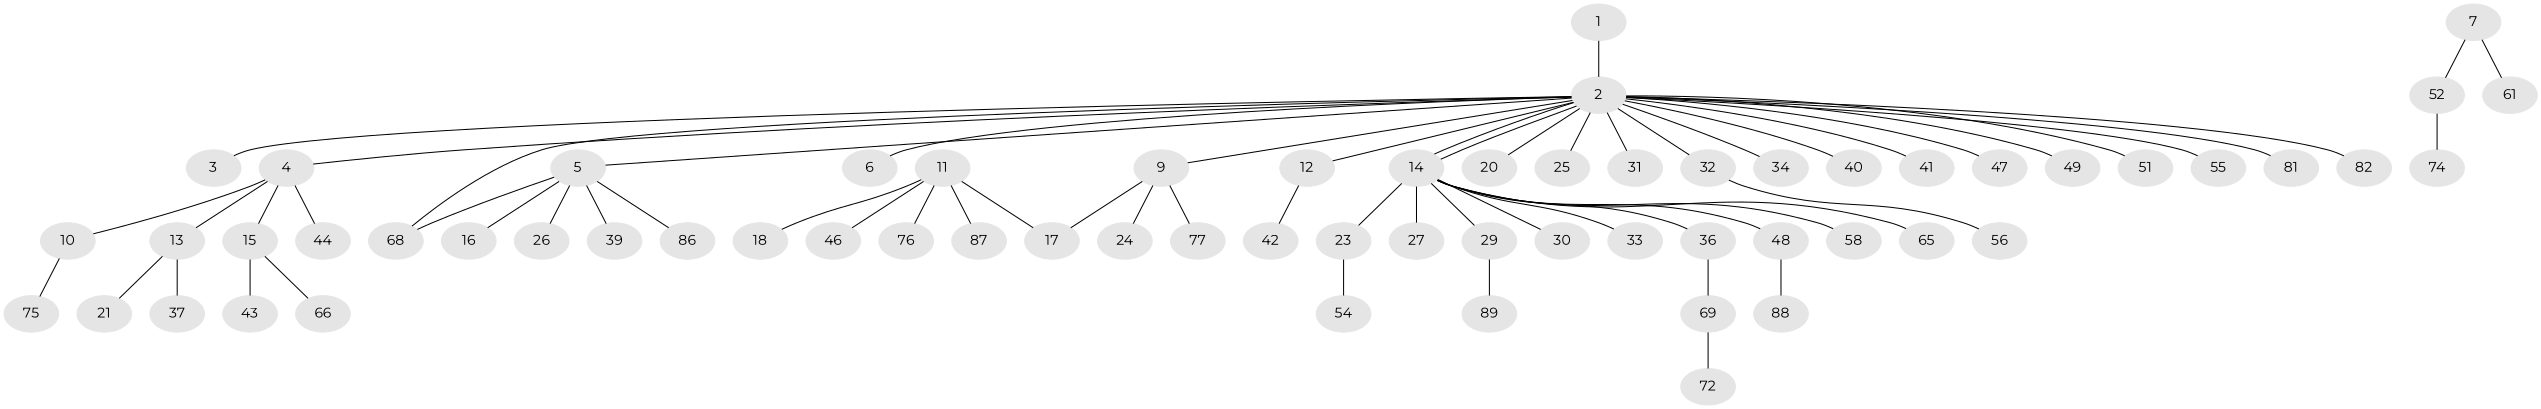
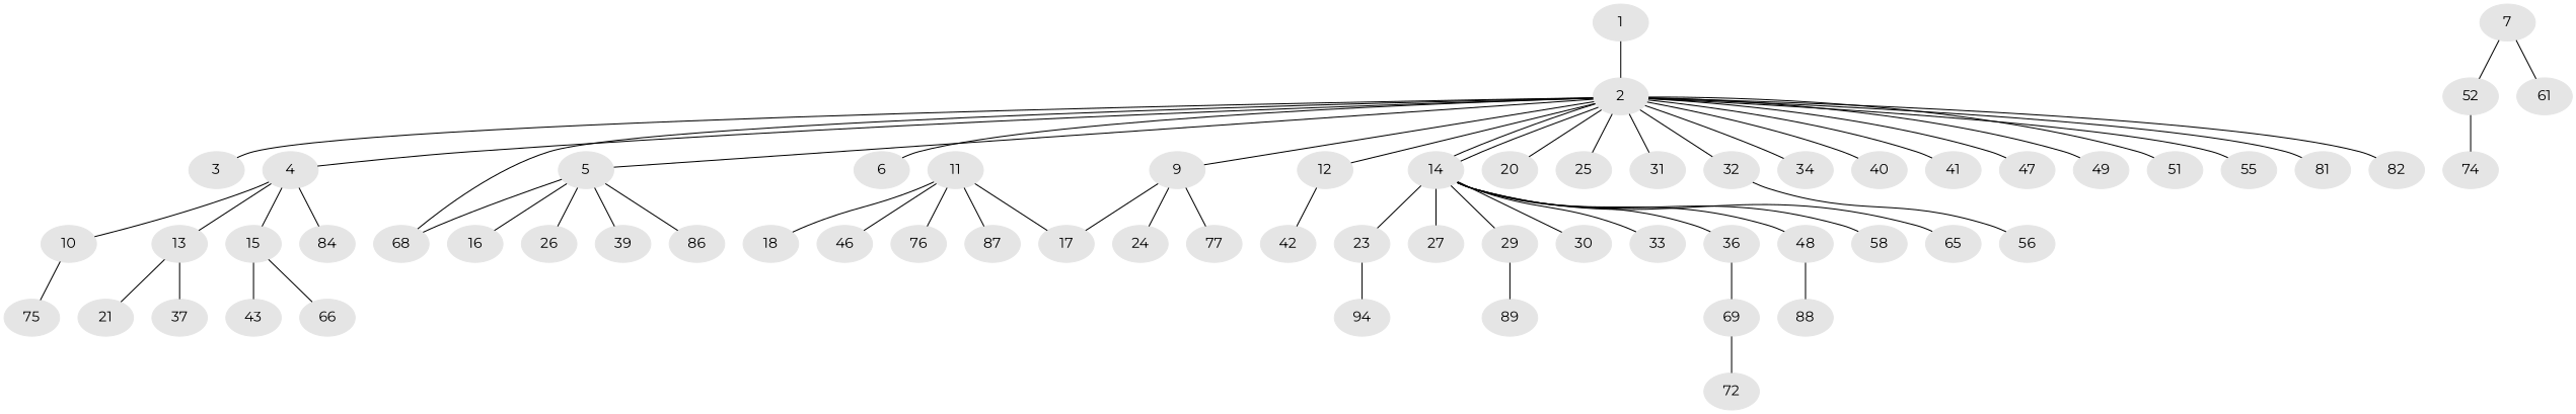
  graph {
    fontname=Montserrat
    node [color=gray90 fontname=Montserrat style=filled]
    edge [fontname=Montserrat]
    1 [super="+22"]
    2 [super="+19"]
    3
    4 [super="+79"]
    5 [super="+64"]
    6
    9
    12
    14 [super="+28"]
    20
    25
    31
    32 [super="+70"]
    34
    40
    41
    47
    49 [super="+53"]
    51
    55
    68 [super="+84"]
    81
    82
    10 [super="+45"]
    13
    15 [super="+67"]
-   44
+   44 [label=84]
    16
    26
    39 [super="+80"]
    86
    7 [super="+8"]
    52
    61
    17 [super="+59"]
    24 [super="+60"]
    77 [super="+78"]
    42 [super="+83"]
    23
    27
    29
    30 [super="+38"]
    33 [super="+50"]
    36
    48 [super="+63"]
    58
    65 [super="+73"]
    56 [super="+71"]
    75
    21
    37
    43
    66
    74 [super="+85"]
    11 [super="+62"]
    18
    46
    76
    87
-   54
+   54 [label=94]
    89
    69
    88
    72
    1 -- 2
    2 -- 3
    2 -- 4
    2 -- 5
    2 -- 6
    2 -- 9
    2 -- 12
    2 -- 14
    2 -- 14
    2 -- 20
    2 -- 25
    2 -- 31
    2 -- 32
    2 -- 34
    2 -- 40
    2 -- 41
    2 -- 47
    2 -- 49
    2 -- 51
    2 -- 55
    2 -- 68
    2 -- 81
    2 -- 82
    4 -- 10
    4 -- 13
    4 -- 15
    4 -- 44
    5 -- 68
    5 -- 16
    5 -- 26
    5 -- 39
    5 -- 86
    9 -- 17
    9 -- 24
    9 -- 77
    12 -- 42
    14 -- 23
    14 -- 27
    14 -- 29
    14 -- 30
    14 -- 33
    14 -- 36
    14 -- 48
    14 -- 58
    14 -- 65
    32 -- 56
    10 -- 75
    13 -- 21
    13 -- 37
    15 -- 43
    15 -- 66
    7 -- 52
    7 -- 61
    52 -- 74
    23 -- 54
    29 -- 89
    36 -- 69
    48 -- 88
    11 -- 17
    11 -- 18
    11 -- 46
    11 -- 76
    11 -- 87
    69 -- 72
  }
